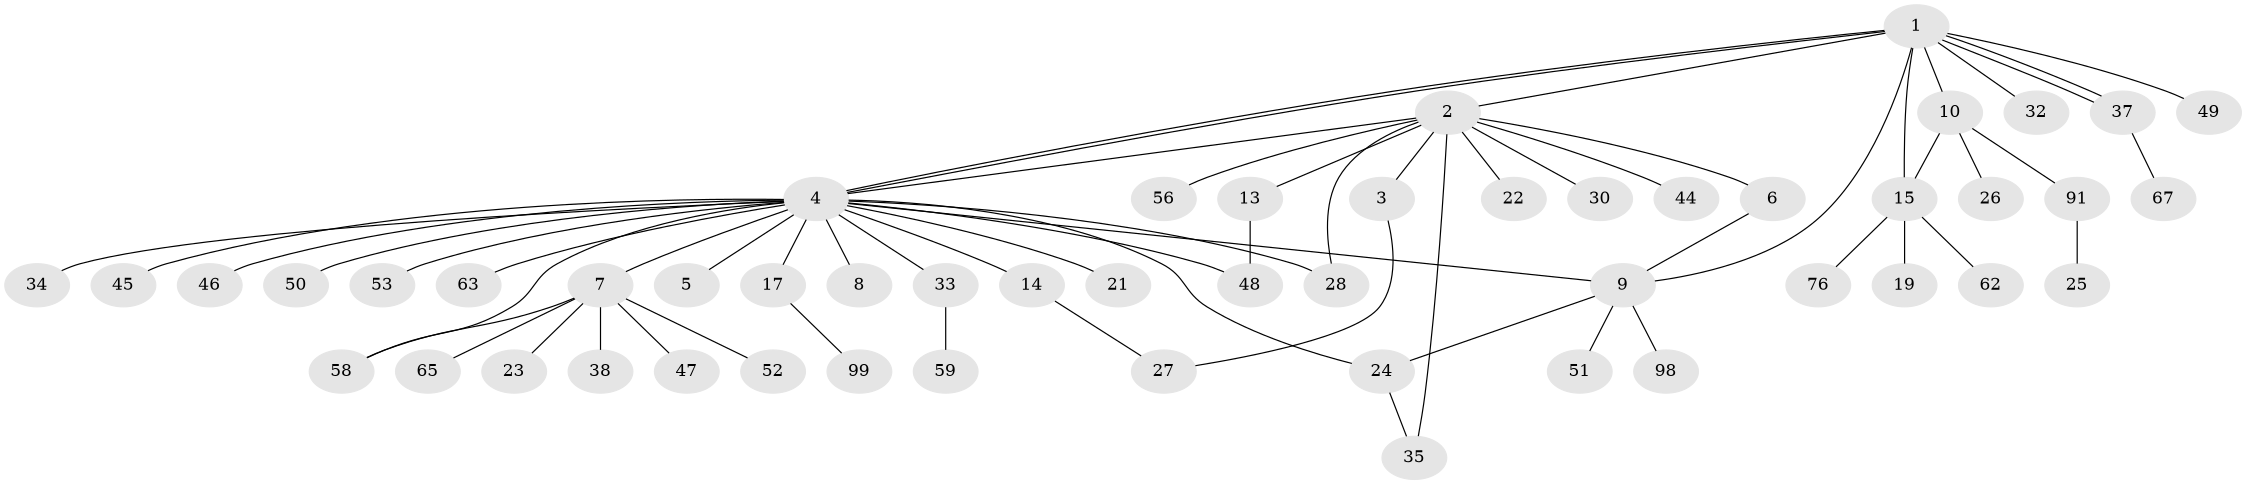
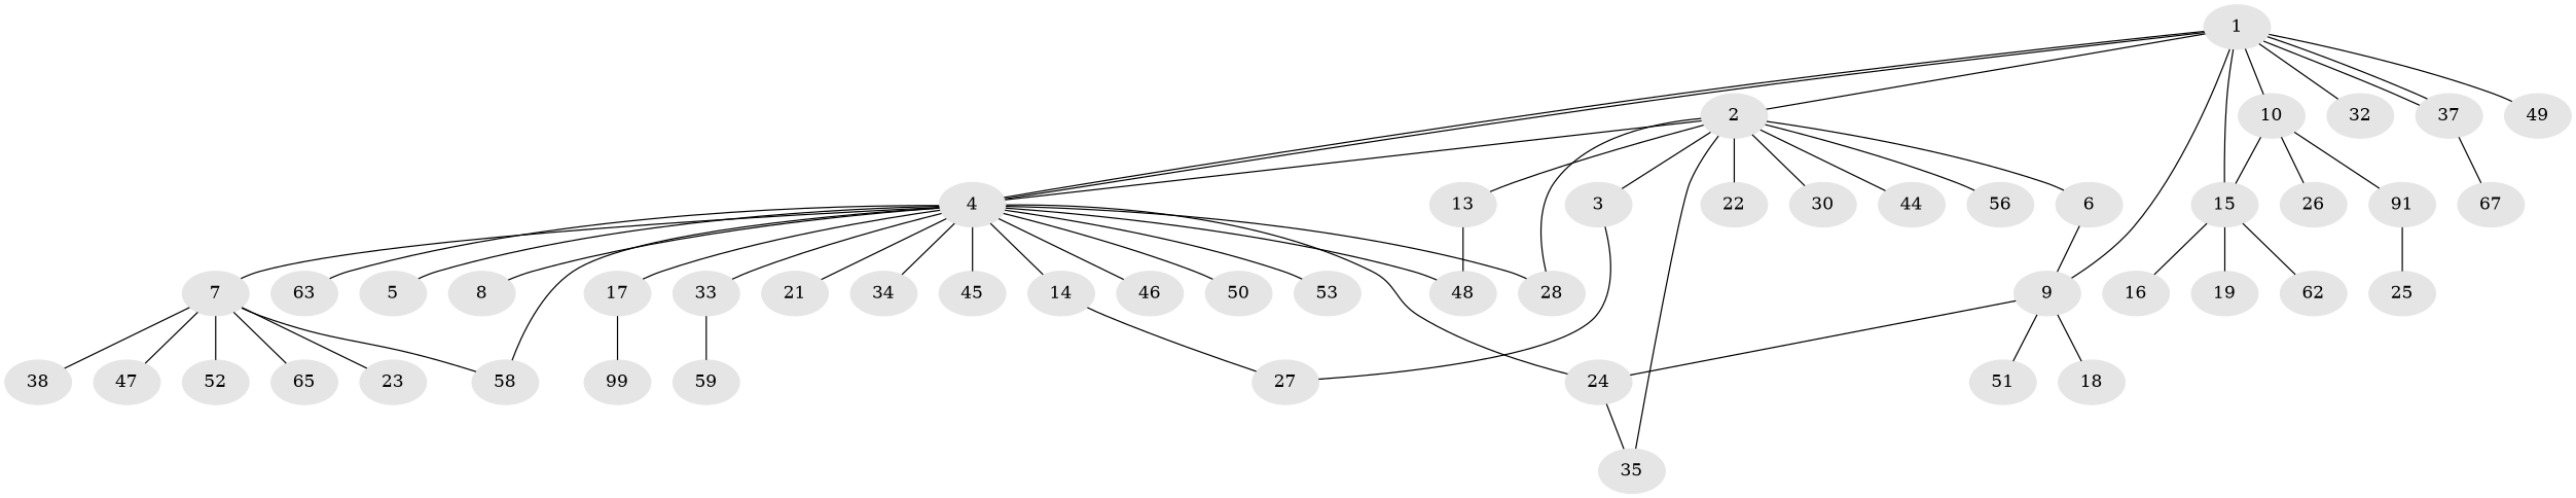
  graph {
    node [color=gray90 style=filled]
    1 [super="+36"]
    2 [super="+20"]
    4 [super="+41"]
    9 [super="+64"]
    10 [super="+39"]
    15 [super="+29"]
    32 [super="+57"]
    37 [super="+43"]
    49
    3 [super="+12"]
    6
    13 [super="+40"]
    22 [super="+55"]
    28 [super="+42"]
    30
    35
    44
    56
    5 [super="+70"]
    7 [super="+71"]
    8 [super="+60"]
    14
    17
    21
    24 [super="+61"]
    33
    34
    45 [super="+66"]
    46
    48
    50
    53
    58
    63
-   18 [label=98]
+   18
    51
    n37 [label=91]
    26
-   16 [label=76]
+   16
    19 [super="+54"]
    62
    67
    27 [super="+72"]
    23 [super="+31"]
    38
    47
    52
    65
    n49 [label=99]
    59
    25
    1 -- 2
    1 -- 4
    1 -- 4
    1 -- 9
    1 -- 10
    1 -- 15
    1 -- 32
    1 -- 37
    1 -- 37
    1 -- 49
    2 -- 4
    2 -- 3
    2 -- 6
    2 -- 13
    2 -- 22
    2 -- 28
    2 -- 30
    2 -- 35
    2 -- 44
    2 -- 56
-   4 -- 9
    4 -- 28
    4 -- 5
    4 -- 7
    4 -- 8
    4 -- 14
    4 -- 17
    4 -- 21
    4 -- 24
    4 -- 33
    4 -- 34
    4 -- 45 [weight=2]
    4 -- 46
    4 -- 48
    4 -- 50
    4 -- 53
    4 -- 58
    4 -- 63
    9 -- 24
    9 -- 18
    9 -- 51
    10 -- 15
    10 -- n37
    10 -- 26
    15 -- 16
    15 -- 19
    15 -- 62
    37 -- 67
    3 -- 27
    6 -- 9
    13 -- 48
    7 -- 58
    7 -- 23
    7 -- 38
    7 -- 47
    7 -- 52
    7 -- 65
    14 -- 27
    17 -- n49
    24 -- 35
    33 -- 59
    n37 -- 25
  }
